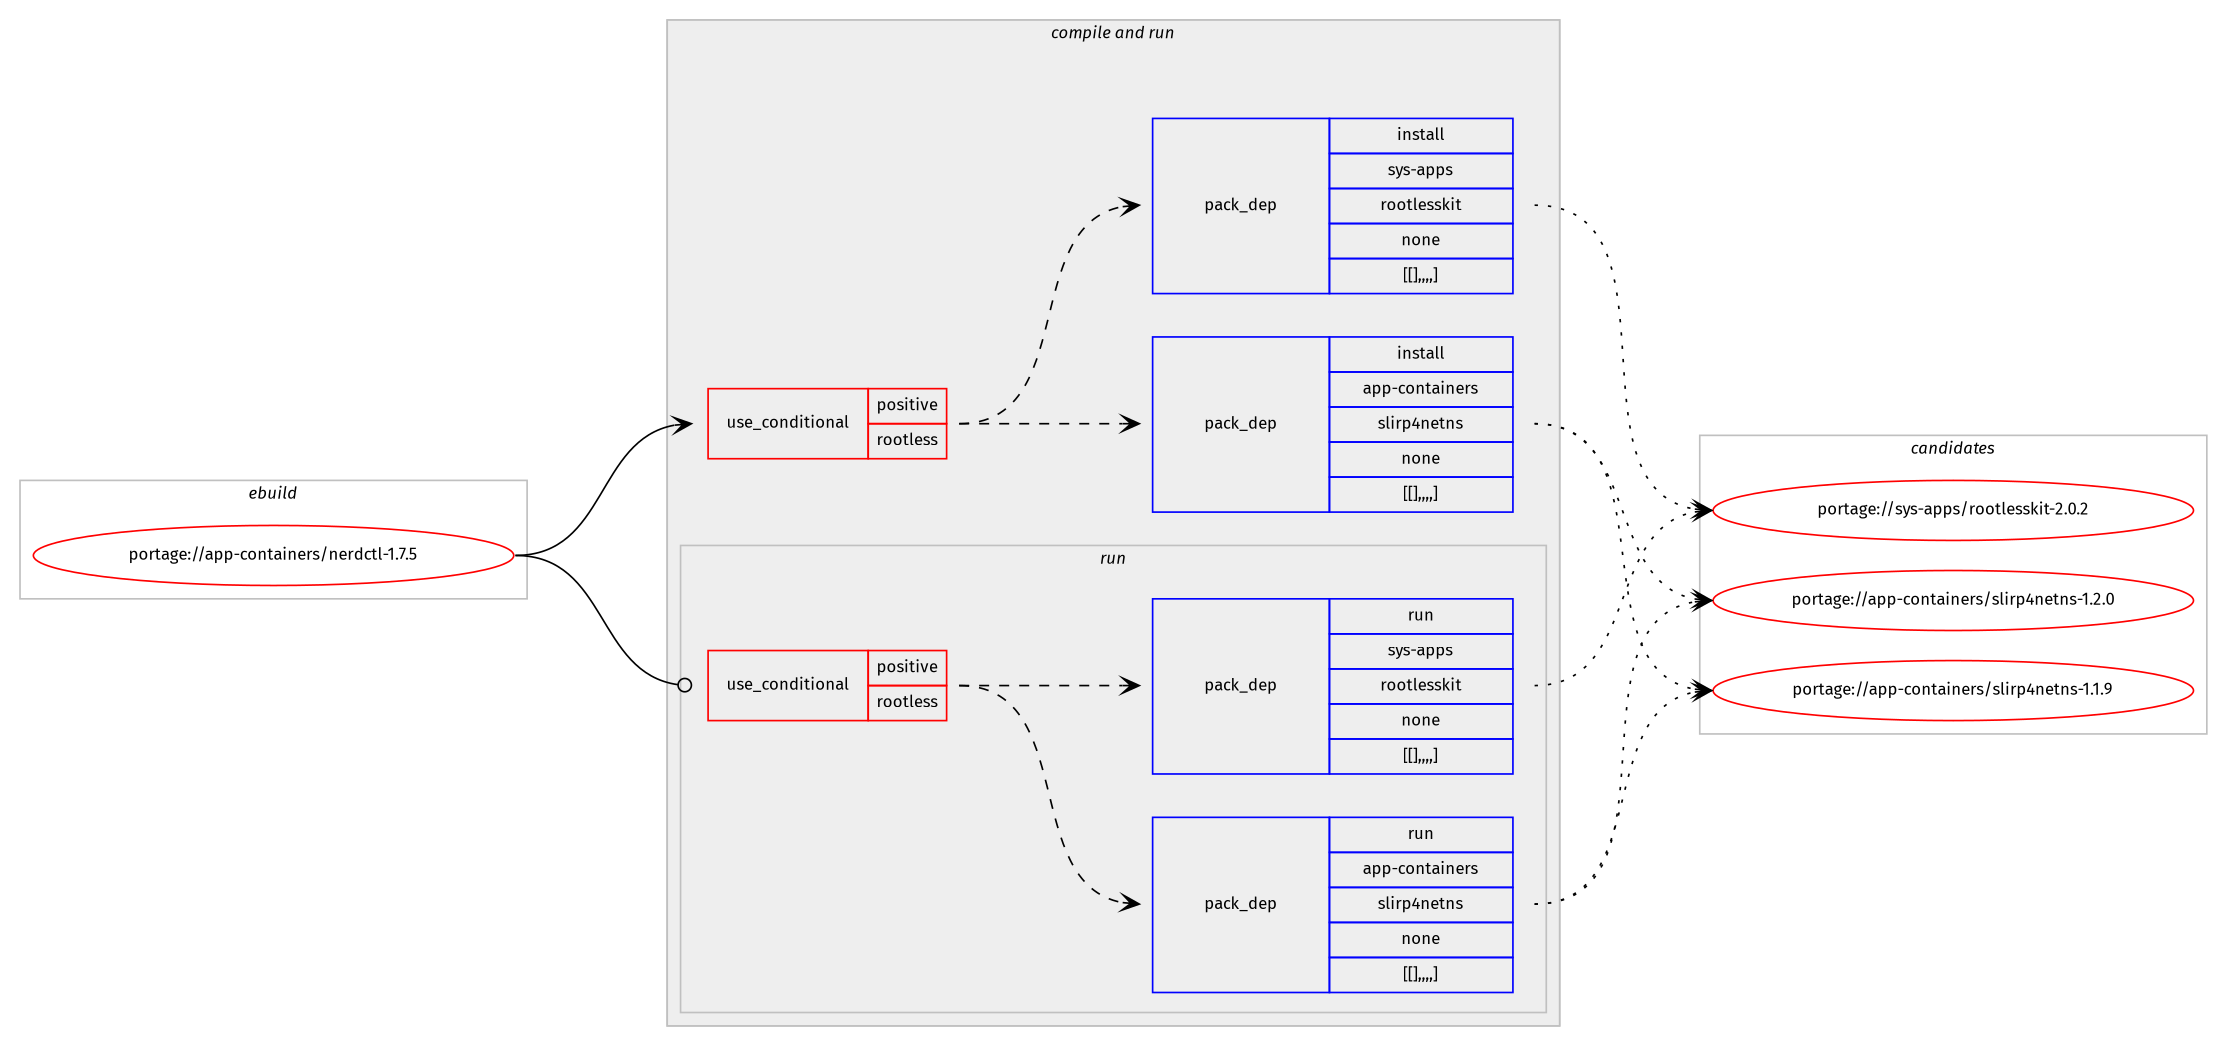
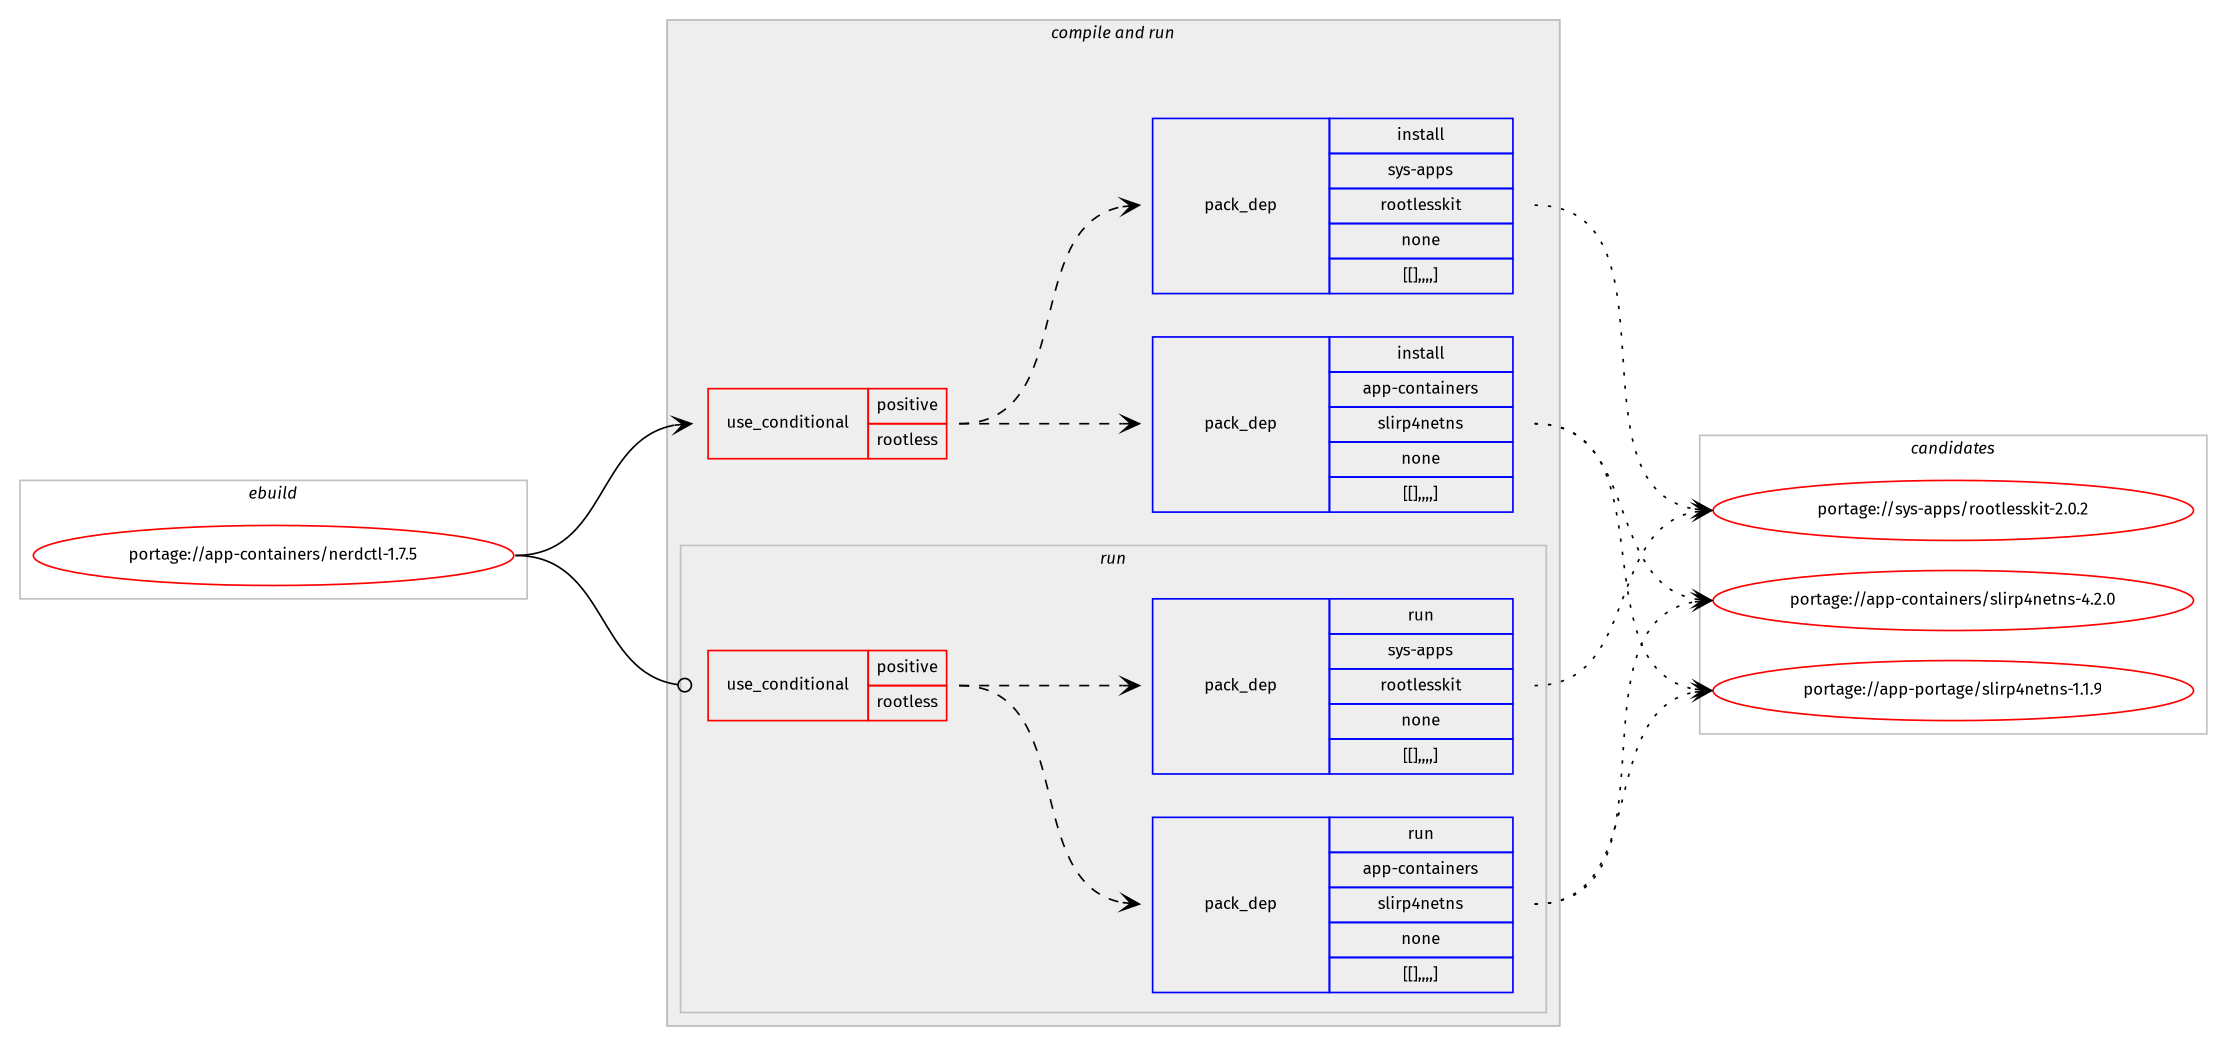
  digraph {
    compound=true
    concentrate=true
    fontname="Fira Sans"
    fontsize=10
    newrank=true
    rankdir=LR
    ranksep=1.5
    node [color=red fontname="Fira Sans" fontsize=10 shape=none]
    edge [arrowhead=vee fontname="Fira Sans" headport=w style=dotted tailport=e weight=20]
    n1 [label="portage://app-containers/nerdctl-1.7.5" width=4 shape=""]
    n2 [color=blue label=<<TABLE BORDER="0" CELLBORDER="1" CELLSPACING="0" CELLPADDING="4" WIDTH="220"><TR><TD ROWSPAN="6" CELLPADDING="30">pack_dep</TD></TR><TR><TD WIDTH="110">install</TD></TR><TR><TD>app-containers</TD></TR><TR><TD>slirp4netns</TD></TR><TR><TD>none</TD></TR><TR><TD>[[],,,,]</TD></TR></TABLE>>]
    n3 [color=blue label=<<TABLE BORDER="0" CELLBORDER="1" CELLSPACING="0" CELLPADDING="4" WIDTH="220"><TR><TD ROWSPAN="6" CELLPADDING="30">pack_dep</TD></TR><TR><TD WIDTH="110">install</TD></TR><TR><TD>sys-apps</TD></TR><TR><TD>rootlesskit</TD></TR><TR><TD>none</TD></TR><TR><TD>[[],,,,]</TD></TR></TABLE>>]
    n4 [label=<<TABLE BORDER="0" CELLBORDER="1" CELLSPACING="0" CELLPADDING="4"><TR><TD ROWSPAN="3" CELLPADDING="10">use_conditional</TD></TR><TR><TD>positive</TD></TR><TR><TD>rootless</TD></TR></TABLE>>]
    n5 [color=blue label=<<TABLE BORDER="0" CELLBORDER="1" CELLSPACING="0" CELLPADDING="4" WIDTH="220"><TR><TD ROWSPAN="6" CELLPADDING="30">pack_dep</TD></TR><TR><TD WIDTH="110">run</TD></TR><TR><TD>app-containers</TD></TR><TR><TD>slirp4netns</TD></TR><TR><TD>none</TD></TR><TR><TD>[[],,,,]</TD></TR></TABLE>>]
    n6 [color=blue label=<<TABLE BORDER="0" CELLBORDER="1" CELLSPACING="0" CELLPADDING="4" WIDTH="220"><TR><TD ROWSPAN="6" CELLPADDING="30">pack_dep</TD></TR><TR><TD WIDTH="110">run</TD></TR><TR><TD>sys-apps</TD></TR><TR><TD>rootlesskit</TD></TR><TR><TD>none</TD></TR><TR><TD>[[],,,,]</TD></TR></TABLE>>]
    n7 [label=<<TABLE BORDER="0" CELLBORDER="1" CELLSPACING="0" CELLPADDING="4"><TR><TD ROWSPAN="3" CELLPADDING="10">use_conditional</TD></TR><TR><TD>positive</TD></TR><TR><TD>rootless</TD></TR></TABLE>>]
-   n8 [label="portage://app-containers/slirp4netns-1.2.0" width=4 shape=""]
-   n9 [label="portage://app-containers/slirp4netns-1.1.9" width=4 shape=""]
+   n8 [label="portage://app-containers/slirp4netns-4.2.0" width=4 shape=""]
+   n9 [label="portage://app-portage/slirp4netns-1.1.9" width=4 shape=""]
    n10 [label="portage://sys-apps/rootlesskit-2.0.2" width=4 shape=""]
    subgraph cluster_1 {
      color=gray
      label=<<i>ebuild</i>>
      n1
    }
    subgraph cluster_2 {
      color=gray
      label=<<i>dependencies</i>>
      subgraph cluster_3 {
        color=gray
        fillcolor="#eeeeee"
        label=<<i>compile</i>>
        style=filled
        subgraph sub_4 {
          color=gray
          fillcolor="#eeeeee"
          label=<<i>compile</i>>
          style=filled
          n4
          subgraph sub_5 {
            color=gray
            fillcolor="#eeeeee"
            label=<<i>compile</i>>
            style=filled
            n2
          }
          subgraph sub_6 {
            color=gray
            fillcolor="#eeeeee"
            label=<<i>compile</i>>
            style=filled
            n3
          }
        }
      }
      subgraph cluster_7 {
        color=gray
        fillcolor="#eeeeee"
        label=<<i>compile and run</i>>
        style=filled
      }
      subgraph cluster_8 {
        color=gray
        fillcolor="#eeeeee"
        label=<<i>run</i>>
        style=filled
        subgraph sub_9 {
          color=gray
          fillcolor="#eeeeee"
          label=<<i>run</i>>
          style=filled
          n7
          subgraph sub_10 {
            color=gray
            fillcolor="#eeeeee"
            label=<<i>run</i>>
            style=filled
            n5
          }
          subgraph sub_11 {
            color=gray
            fillcolor="#eeeeee"
            label=<<i>run</i>>
            style=filled
            n6
          }
        }
      }
    }
    subgraph cluster_12 {
      color=gray
      label=<<i>candidates</i>>
      rank=same
      subgraph sub_13 {
        color=black
        label=<<i>candidates</i>>
        nodesep=1
        rank=same
        n8
        n9
      }
      subgraph sub_14 {
        color=black
        label=<<i>candidates</i>>
        nodesep=1
        rank=same
        n10
      }
      subgraph sub_15 {
        color=black
        label=<<i>candidates</i>>
        nodesep=1
        rank=same
        n8
        n9
      }
      subgraph sub_16 {
        color=black
        label=<<i>candidates</i>>
        nodesep=1
        rank=same
        n10
      }
    }
    n1 -> n4 [style=solid]
    n1 -> n7 [arrowhead=odot style=solid]
    n2 -> n8 [weight=100]
    n2 -> n9 [weight=100]
    n3 -> n10 [weight=100]
    n4 -> n2 [style=dashed]
    n4 -> n3 [style=dashed]
    n5 -> n8 [weight=100]
    n5 -> n9 [weight=100]
    n6 -> n10 [weight=100]
    n7 -> n5 [style=dashed]
    n7 -> n6 [style=dashed]
  }
